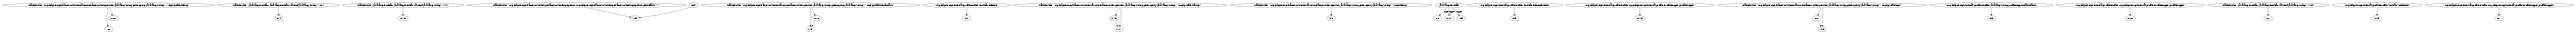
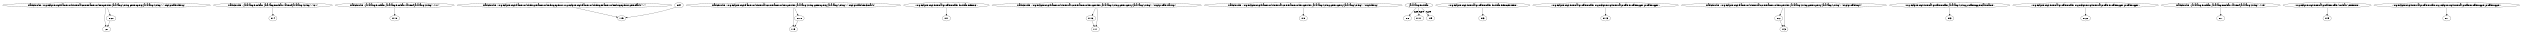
  digraph {
    n1 [label="staticinvoke <org.eclipse.osgi.framework.internal.core.FrameworkProperties: java.lang.String getProperty(java.lang.String)>('osgi.profile.debug')"]
    n2 [label=r21]
    n3 [label="$r20"]
    n4 [label="staticinvoke <java.lang.Boolean: java.lang.Boolean valueOf(java.lang.String)>(r21)"]
    n5 [label="$r4"]
    n6 [label="staticinvoke <java.lang.Boolean: java.lang.Boolean valueOf(java.lang.String)>(r17)"]
    n7 [label="$r10"]
    n8 [label="staticinvoke <org.eclipse.osgi.framework.debug.FrameworkDebugOptions: org.eclipse.osgi.framework.debug.FrameworkDebugOptions getDefault()>()"]
    n9 [label=r15]
    n10 [label="staticinvoke <org.eclipse.osgi.framework.internal.core.FrameworkProperties: java.lang.String getProperty(java.lang.String)>('osgi.profile.benchmark')"]
    n11 [label=r19]
    n12 [label="$r18"]
    n13 [label="<org.eclipse.osgi.internal.profile.Profile: boolean DEBUG>"]
    n14 [label="$z1"]
    n15 [label="staticinvoke <org.eclipse.osgi.framework.internal.core.FrameworkProperties: java.lang.String getProperty(java.lang.String)>('osgi.profile.startup')"]
    n16 [label="$r16"]
    n17 [label=r17]
    n18 [label="staticinvoke <org.eclipse.osgi.framework.internal.core.FrameworkProperties: java.lang.String getProperty(java.lang.String)>('osgi.debug')"]
    n19 [label="$r0"]
    n20 [label="java.lang.Boolean"]
    n21 [label="$r8"]
    n22 [label="$r11"]
    n23 [label="$r5"]
    n24 [label="<org.eclipse.osgi.internal.profile.Profile: boolean BENCHMARK>"]
    n25 [label="$z3"]
    n26 [label=null]
    n27 [label="<org.eclipse.osgi.internal.profile.Profile: org.eclipse.osgi.internal.profile.ProfileLogger profileLogger>"]
    n28 [label="$r13"]
    n29 [label="staticinvoke <org.eclipse.osgi.framework.internal.core.FrameworkProperties: java.lang.String getProperty(java.lang.String)>('osgi.profile.impl')"]
    n30 [label="$r2"]
    n31 [label=r73]
    n32 [label="<org.eclipse.osgi.internal.profile.Profile: java.lang.String profileLoggerClassName>"]
    n33 [label="$r3"]
    n34 [label="<org.eclipse.osgi.internal.profile.Profile: org.eclipse.osgi.internal.profile.ProfileLogger profileLogger>"]
    n35 [label="$r22"]
    n36 [label="staticinvoke <java.lang.Boolean: java.lang.Boolean valueOf(java.lang.String)>(r19)"]
    n37 [label="$r7"]
    n38 [label="<org.eclipse.osgi.internal.profile.Profile: boolean STARTUP>"]
    n39 [label="$z5"]
    n40 [label="<org.eclipse.osgi.internal.profile.Profile: org.eclipse.osgi.internal.profile.ProfileLogger profileLogger>"]
    n41 [label="$r1"]
    n1 -> n2
    n1 -> n3
+   n3 -> n2
    n4 -> n5
    n6 -> n7
    n8 -> n9
    n10 -> n11
    n10 -> n12
    n12 -> n11
    n13 -> n14
    n15 -> n16
    n15 -> n17
    n16 -> n17
    n18 -> n19
    n20 -> n21 [label=type]
    n20 -> n22 [label=type]
    n20 -> n23 [label=type]
    n24 -> n25
    n26 -> n9
    n27 -> n28
    n29 -> n30
    n29 -> n31
    n30 -> n31
    n32 -> n33
    n34 -> n35
    n36 -> n37
    n38 -> n39
    n40 -> n41
  }
